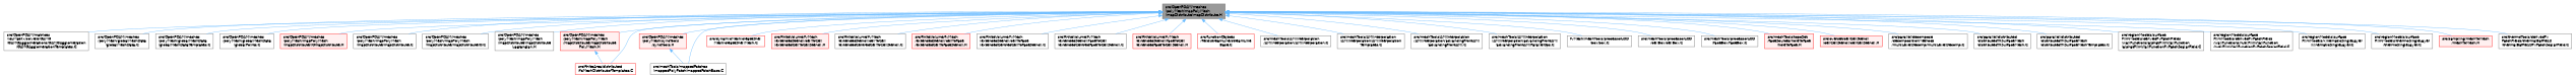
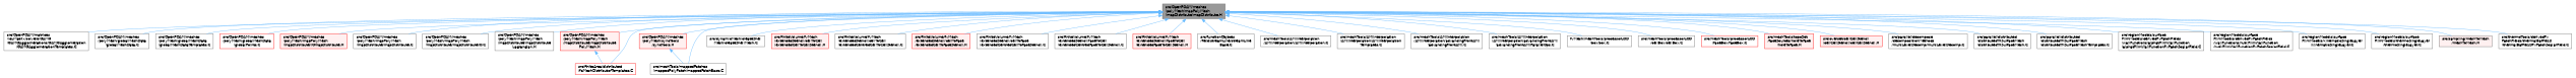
  digraph {
    node [color=grey40 fillcolor=white fontname=Helvetica fontsize=10 shape=box style=filled]
    edge [color=steelblue1 dir=back fontname=Helvetica fontsize=10 labelfontname=Helvetica labelfontsize=10 style=solid]
    n1 [color=gray40 fillcolor=grey60 fontcolor=black height=0.2 label="src/OpenFOAM/meshes\l/polyMesh/mapPolyMesh\l/mapDistribute/mapDistribute.H" width=0.4]
    n2 [height=0.2 label="src/OpenFOAM/matrices\l/lduMatrix/solvers/GAMG\l/GAMGAgglomerations/GAMGAgglomeration\l/GAMGAgglomerationTemplates.C" width=0.4]
    n3 [height=0.2 label="src/OpenFOAM/meshes\l/polyMesh/globalMeshData\l/globalMeshData.C" width=0.4]
    n4 [height=0.2 label="src/OpenFOAM/meshes\l/polyMesh/globalMeshData\l/globalMeshDataTemplates.C" width=0.4]
-   n5 [height=0.2 label="src/OpenFOAM/meshes\l/polyMesh/globalMeshData\l/globalPoints.C" width=0.4]
+   n5 [color=red height=0.2 label="src/OpenFOAM/meshes\l/polyMesh/globalMeshData\l/globalPoints.C" width=0.4]
    n6 [color=red fillcolor="#FFF0F0" height=0.2 label="src/OpenFOAM/meshes\l/polyMesh/mapPolyMesh\l/mapDistribute/IOmapDistribute.H" width=0.4]
    n7 [height=0.2 label="src/OpenFOAM/meshes\l/polyMesh/mapPolyMesh\l/mapDistribute/mapDistribute.C" width=0.4]
    n8 [height=0.2 label="src/OpenFOAM/meshes\l/polyMesh/mapPolyMesh\l/mapDistribute/mapDistributeIO.C" width=0.4]
    n9 [height=0.2 label="src/OpenFOAM/meshes\l/polyMesh/mapPolyMesh\l/mapDistribute/mapDistribute\lLagrangian.H" width=0.4]
    n10 [color=red fillcolor="#FFF0F0" height=0.2 label="src/OpenFOAM/meshes\l/polyMesh/mapPolyMesh\l/mapDistribute/mapDistribute\lPolyMesh.H" width=0.4]
    n11 [color=red height=0.2 label="src/finiteArea/distributed\l/faMeshDistributorTemplates.C" width=0.4]
    n12 [color=red fillcolor="#FFF0F0" height=0.2 label="src/OpenFOAM/meshes\l/polyMesh/syncTools\l/syncTools.H" width=0.4]
    n13 [height=0.2 label="src/meshTools/mappedPatches\l/mappedPolyPatch/mappedPatchBase.C" width=0.4]
-   n14 [color=red height=0.2 label="src/dynamicMesh/createShell\lMesh/createShellMesh.C" width=0.4]
+   n14 [height=0.2 label="src/dynamicMesh/createShell\lMesh/createShellMesh.C" width=0.4]
    n15 [color=red fillcolor="#FFF0F0" height=0.2 label="src/finiteVolume/fvMesh\l/extendedStencil/cellToCell\l/extendedCellToCellStencil.H" width=0.4]
    n16 [height=0.2 label="src/finiteVolume/fvMesh\l/extendedStencil/cellToCell\l/extendedCentredCellToCellStencil.C" width=0.4]
    n17 [color=red fillcolor="#FFF0F0" height=0.2 label="src/finiteVolume/fvMesh\l/extendedStencil/cellToFace\l/extendedCellToFaceStencil.H" width=0.4]
    n18 [height=0.2 label="src/finiteVolume/fvMesh\l/extendedStencil/cellToFace\l/extendedCentredCellToFaceStencil.C" width=0.4]
    n19 [height=0.2 label="src/finiteVolume/fvMesh\l/extendedStencil/faceToCell\l/extendedCentredFaceToCellStencil.C" width=0.4]
    n20 [color=red fillcolor="#FFF0F0" height=0.2 label="src/finiteVolume/fvMesh\l/extendedStencil/faceToCell\l/extendedFaceToCellStencil.H" width=0.4]
-   n21 [color=red height=0.2 label="src/functionObjects\l/field/streamLine/streamLine\lBase.C" width=0.4]
+   n21 [height=0.2 label="src/functionObjects\l/field/streamLine/streamLine\lBase.C" width=0.4]
    n22 [height=0.2 label="src/meshTools/AMIInterpolation\l/AMIInterpolation/AMIInterpolation.C" width=0.4]
    n23 [height=0.2 label="src/meshTools/AMIInterpolation\l/AMIInterpolation/AMIInterpolation\lTemplates.C" width=0.4]
    n24 [height=0.2 label="src/meshTools/AMIInterpolation\l/AMIInterpolation/advancingFrontAMI\l/advancingFrontAMI.C" width=0.4]
    n25 [height=0.2 label="src/meshTools/AMIInterpolation\l/AMIInterpolation/advancingFrontAMI\l/advancingFrontAMIParallelOps.C" width=0.4]
    n26 [height=0.2 label="fvMesh/meshTools/processorLOD\l/box/box.C" width=0.4]
    n27 [height=0.2 label="src/meshTools/processorLOD\l/cellBox/cellBox.C" width=0.4]
-   n28 [height=0.2 label="src/meshTools/processorLOD\l/faceBox/faceBox.C" width=0.4]
+   n28 [color=red height=0.2 label="src/meshTools/processorLOD\l/faceBox/faceBox.C" width=0.4]
    n29 [color=red fillcolor="#FFF0F0" height=0.2 label="src/meshTools/topoSet\l/faceSources/holeToFace\l/holeToFace.H" width=0.4]
    n30 [color=red fillcolor="#FFF0F0" height=0.2 label="src/overset/cellCellStencil\l/cellCellStencil/cellCellStencil.H" width=0.4]
    n31 [height=0.2 label="src/parallel/decompose\l/decompositionMethods\l/multiLevelDecomp/multiLevelDecomp.C" width=0.4]
    n32 [height=0.2 label="src/parallel/distributed\l/distributedTriSurfaceMesh\l/distributedTriSurfaceMesh.C" width=0.4]
    n33 [height=0.2 label="src/parallel/distributed\l/distributedTriSurfaceMesh\l/distributedTriSurfaceMeshTemplates.C" width=0.4]
    n34 [height=0.2 label="src/regionModels/surface\lFilmModels/derivedFvPatchFields\l/wallFunctions/alphatFilmWallFunction\l/alphatFilmWallFunctionFvPatchScalarField.C" width=0.4]
    n35 [height=0.2 label="src/regionModels/surface\lFilmModels/derivedFvPatchFields\l/wallFunctions/nutkFilmWallFunction\l/nutkFilmWallFunctionFvPatchScalarField.C" width=0.4]
    n36 [height=0.2 label="src/regionModels/surface\lFilmModels/kinematicSingleLayer\l/kinematicSingleLayer.C" width=0.4]
    n37 [height=0.2 label="src/regionModels/surface\lFilmModels/thermoSingleLayer\l/thermoSingleLayer.C" width=0.4]
-   n38 [color=red fillcolor="#FFF0F0" height=0.2 label="src/sampling/meshToMesh\l/meshToMesh.H" width=0.4]
+   n38 [fillcolor="#FFF0F0" height=0.2 label="src/sampling/meshToMesh\l/meshToMesh.H" width=0.4]
    n39 [height=0.2 label="src/thermoTools/derivedFv\lPatchFields/thermalBaffle1D\l/thermalBaffle1DFvPatchScalarField.C" width=0.4]
    n1 -> n2
    n1 -> n3
    n1 -> n4
    n1 -> n5
    n1 -> n6
    n1 -> n7
    n1 -> n8
    n1 -> n9
    n1 -> n10
    n1 -> n11
    n1 -> n12
    n1 -> n13
    n1 -> n14
    n1 -> n15
    n1 -> n16
    n1 -> n17
    n1 -> n18
    n1 -> n19
    n1 -> n20
    n1 -> n21
    n1 -> n22
    n1 -> n23
    n1 -> n24
    n1 -> n25
    n1 -> n26
    n1 -> n27
    n1 -> n28
    n1 -> n29
    n1 -> n30
    n1 -> n31
    n1 -> n32
    n1 -> n33
    n1 -> n34
    n1 -> n35
    n1 -> n36
    n1 -> n37
    n1 -> n38
    n1 -> n39
    n10 -> n11
    n12 -> n13
  }
